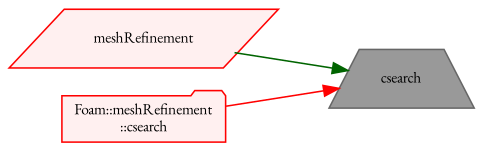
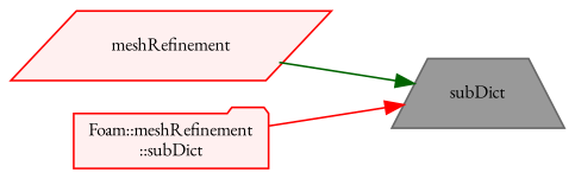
  digraph {
    fontname="EB Garamond"
    rankdir=RL
    node [color=red fillcolor="#FFF0F0" fontname="EB Garamond" fontsize=10 style=filled]
    edge [dir=back fontname="EB Garamond" fontsize=10 labelfontname=Helvetica labelfontsize=10 style=solid]
-   n1 [color=gray40 fillcolor=grey60 fontcolor=black height=0.2 label=csearch shape=trapezium width=0.4]
+   n1 [color=gray40 fillcolor=grey60 fontcolor=black height=0.2 label=subDict shape=trapezium width=0.4]
    n2 [height=0.2 label=meshRefinement shape=parallelogram width=0.4]
-   n3 [height=0.2 label="Foam::meshRefinement\l::csearch" shape=folder width=0.4]
+   n3 [height=0.2 label="Foam::meshRefinement\l::subDict" shape=folder width=0.4]
    n1 -> n2 [color=darkgreen]
    n1 -> n3 [color=red]
  }
